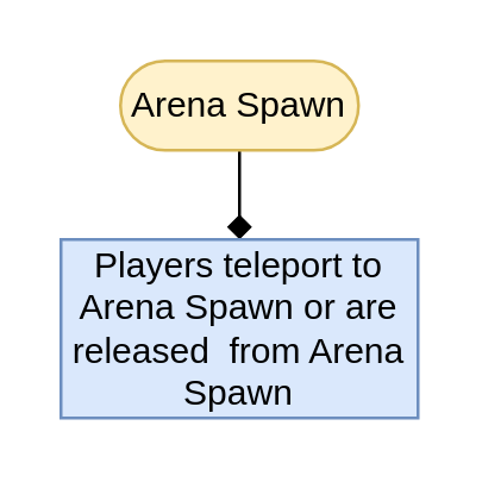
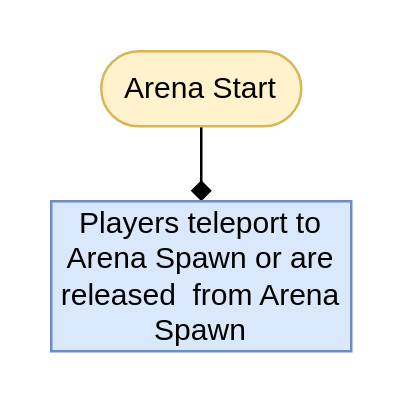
  <mxCell id="0" />
  <mxCell id="1" parent="0" />
  <mxCell id="2" style="edgeStyle=orthogonalEdgeStyle;rounded=0;orthogonalLoop=1;jettySize=auto;html=1;endArrow=diamond;" edge="1" parent="1" source="3" target="4"><mxGeometry relative="1" as="geometry" /></mxCell>
- <mxCell id="3" value="Arena Spawn" style="rounded=1;whiteSpace=wrap;html=1;arcSize=50;fillColor=#fff2cc;strokeColor=#d6b656;" vertex="1" parent="1"><mxGeometry x="40" y="20" width="80" height="30" as="geometry" /></mxCell>
+ <mxCell id="3" value="Arena Start" style="rounded=1;whiteSpace=wrap;html=1;arcSize=50;fillColor=#fff2cc;strokeColor=#d6b656;" vertex="1" parent="1"><mxGeometry x="40" y="20" width="80" height="30" as="geometry" /></mxCell>
  <mxCell id="4" value="Players teleport to Arena Spawn or are released&amp;nbsp; from Arena Spawn" style="rounded=0;whiteSpace=wrap;html=1;fillColor=#dae8fc;strokeColor=#6c8ebf;" vertex="1" parent="1"><mxGeometry x="20" y="80" width="120" height="60" as="geometry" /></mxCell>
